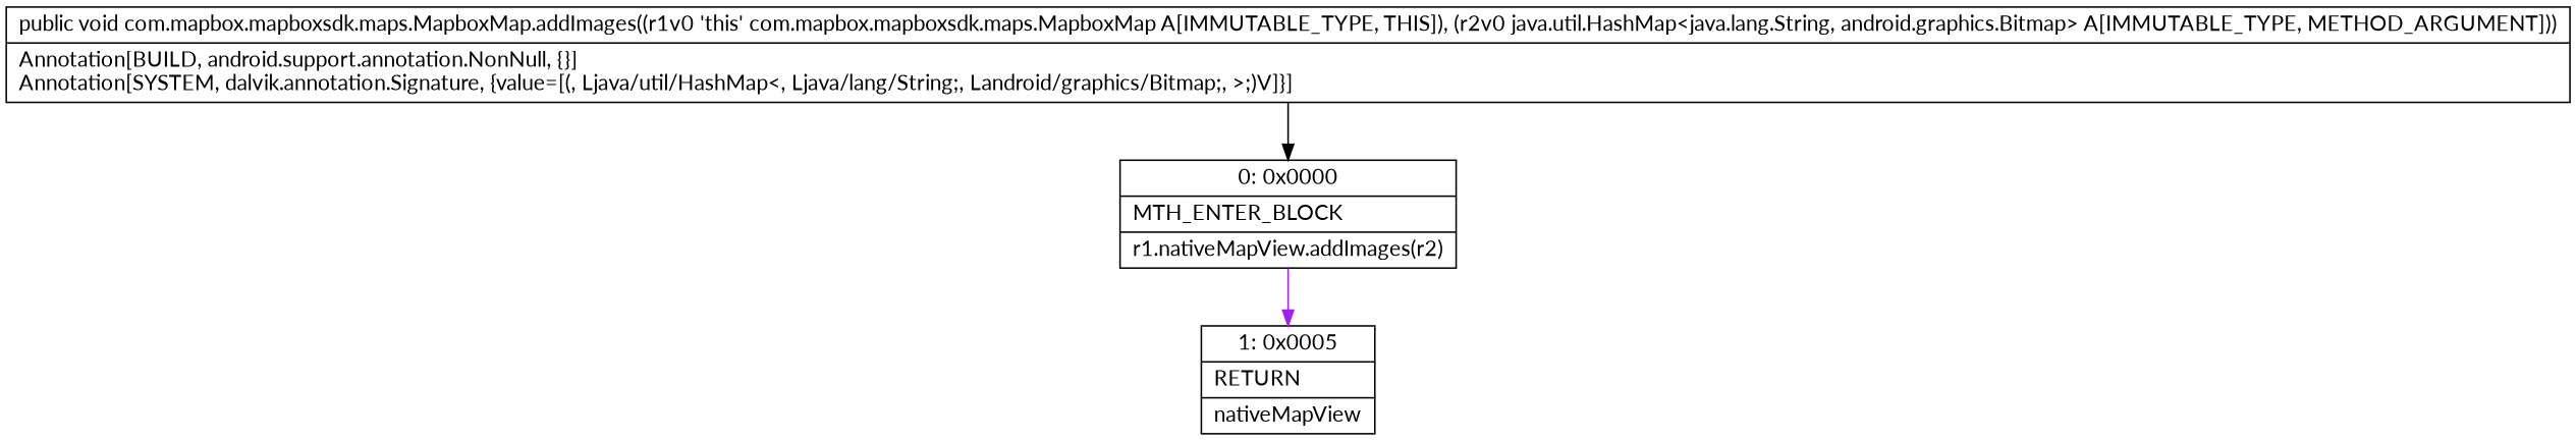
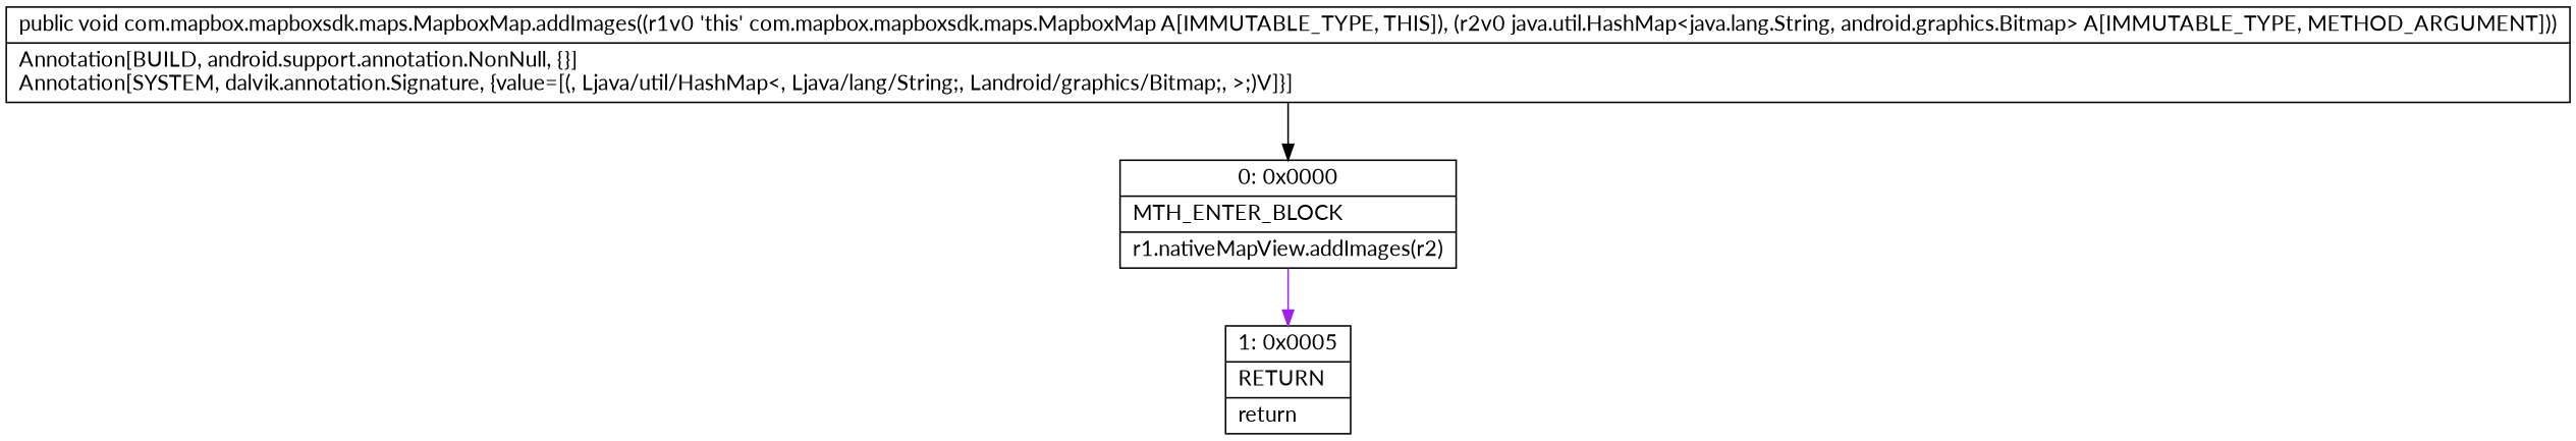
  digraph {
    fontname=Lato
    node [shape=record fontname=Lato]
    edge [fontname=Lato]
    n1 [label="{0\:\ 0x0000|MTH_ENTER_BLOCK\l|r1.nativeMapView.addImages(r2)\l}"]
-   n2 [label="{1\:\ 0x0005|RETURN\l|nativeMapView\l}"]
+   n2 [label="{1\:\ 0x0005|RETURN\l|return\l}"]
    n3 [label="{public void com.mapbox.mapboxsdk.maps.MapboxMap.addImages((r1v0 'this' com.mapbox.mapboxsdk.maps.MapboxMap A[IMMUTABLE_TYPE, THIS]), (r2v0 java.util.HashMap\<java.lang.String, android.graphics.Bitmap\> A[IMMUTABLE_TYPE, METHOD_ARGUMENT]))  | Annotation[BUILD, android.support.annotation.NonNull, \{\}]\lAnnotation[SYSTEM, dalvik.annotation.Signature, \{value=[(, Ljava\/util\/HashMap\<, Ljava\/lang\/String;, Landroid\/graphics\/Bitmap;, \>;)V]\}]\l}"]
    n1 -> n2 [color=purple]
    n3 -> n1 [color=black]
  }
